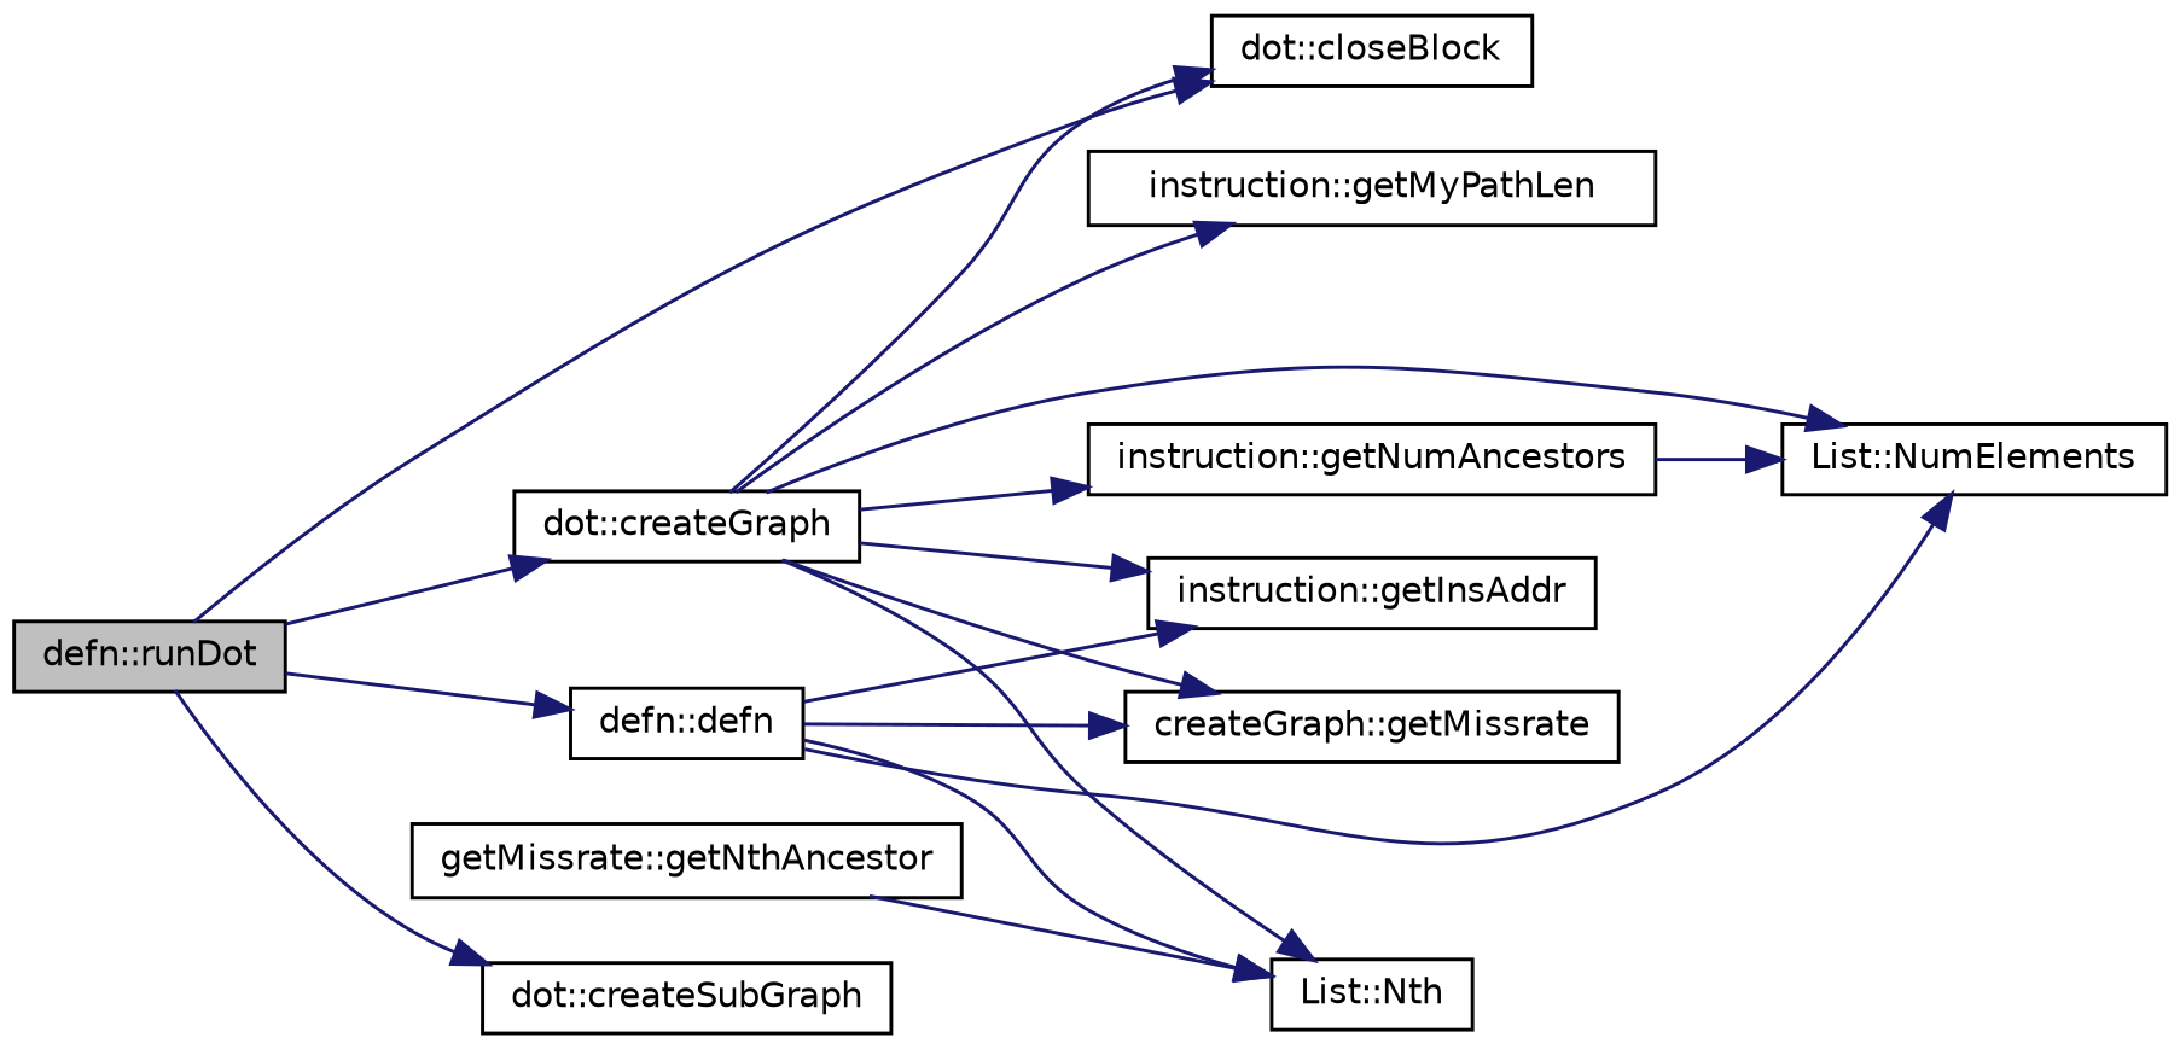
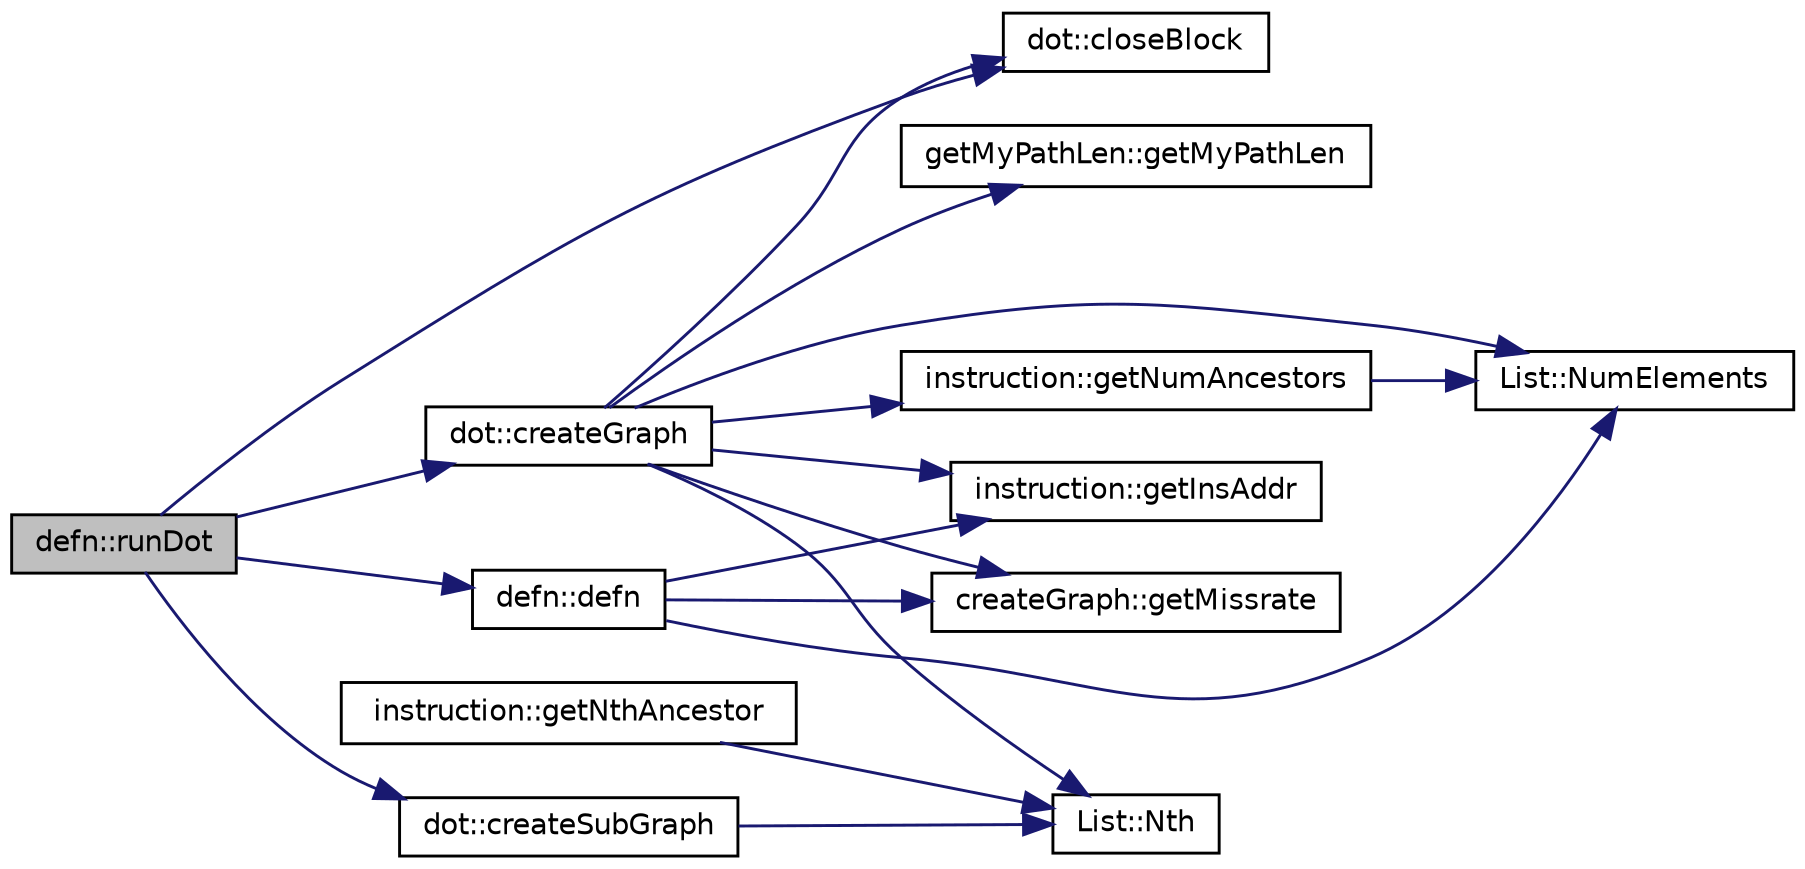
  digraph {
    rankdir=LR
    node [color=black fillcolor=white fontname=Helvetica fontsize=10 shape=record style=filled]
    edge [color=midnightblue fontname=Helvetica fontsize=10 labelfontname=Helvetica labelfontsize=10 style=solid]
    n1 [fillcolor=grey75 fontcolor=black height=0.2 label="defn::runDot" width=0.4]
    n2 [height=0.2 label="dot::closeBlock" width=0.4]
    n3 [height=0.2 label="dot::createGraph" width=0.4]
    n4 [height=0.2 label="dot::createSubGraph" width=0.4]
    n5 [height=0.2 label="defn::defn" width=0.4]
    n6 [height=0.2 label="instruction::getInsAddr" width=0.4]
    n7 [height=0.2 label="createGraph::getMissrate" width=0.4]
-   n8 [height=0.2 label="instruction::getMyPathLen" width=0.4]
+   n8 [height=0.2 label="getMyPathLen::getMyPathLen" width=0.4]
    n9 [height=0.2 label="List::Nth" width=0.4]
    n10 [height=0.2 label="instruction::getNumAncestors" width=0.4]
    n11 [height=0.2 label="List::NumElements" width=0.4]
-   n12 [height=0.2 label="getMissrate::getNthAncestor" width=0.4]
+   n12 [height=0.2 label="instruction::getNthAncestor" width=0.4]
    n1 -> n2
    n1 -> n3
    n1 -> n4
    n1 -> n5
    n3 -> n2
    n3 -> n6
    n3 -> n7
    n3 -> n8
    n3 -> n9
    n3 -> n10
    n3 -> n11
    n5 -> n6
    n5 -> n7
-   n5 -> n9
+   n4 -> n9
    n5 -> n11
    n10 -> n11
    n12 -> n9
  }
